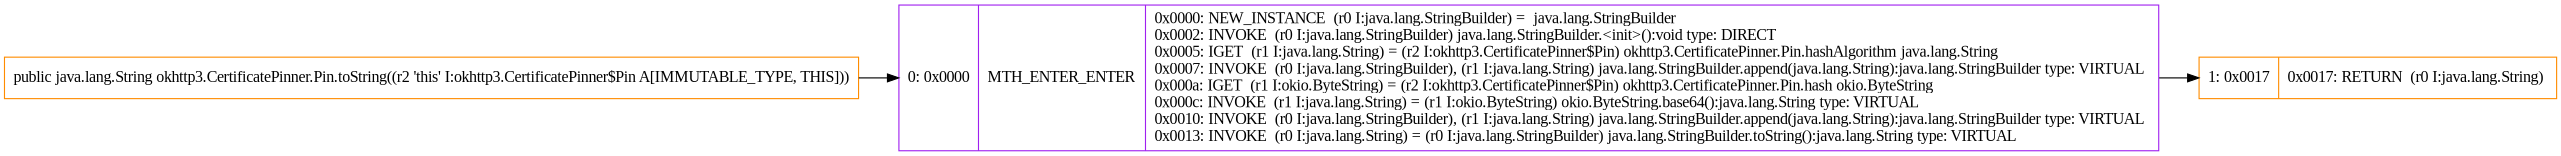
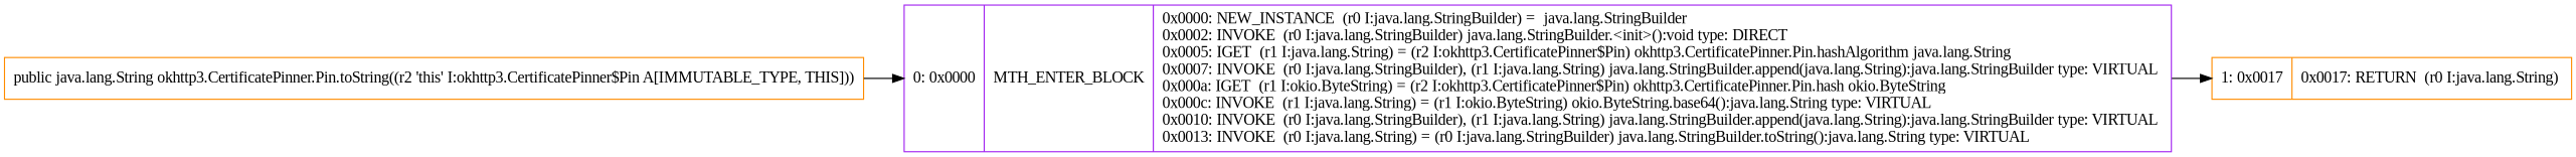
  digraph {
    rankdir=LR
    fontname="Liberation Serif"
    node [shape=record color=darkorange fontname="Liberation Serif"]
    edge [fontname="Liberation Serif"]
-   n1 [label="{0\:\ 0x0000|MTH_ENTER_ENTER\l|0x0000: NEW_INSTANCE  (r0 I:java.lang.StringBuilder) =  java.lang.StringBuilder \l0x0002: INVOKE  (r0 I:java.lang.StringBuilder) java.lang.StringBuilder.\<init\>():void type: DIRECT \l0x0005: IGET  (r1 I:java.lang.String) = (r2 I:okhttp3.CertificatePinner$Pin) okhttp3.CertificatePinner.Pin.hashAlgorithm java.lang.String \l0x0007: INVOKE  (r0 I:java.lang.StringBuilder), (r1 I:java.lang.String) java.lang.StringBuilder.append(java.lang.String):java.lang.StringBuilder type: VIRTUAL \l0x000a: IGET  (r1 I:okio.ByteString) = (r2 I:okhttp3.CertificatePinner$Pin) okhttp3.CertificatePinner.Pin.hash okio.ByteString \l0x000c: INVOKE  (r1 I:java.lang.String) = (r1 I:okio.ByteString) okio.ByteString.base64():java.lang.String type: VIRTUAL \l0x0010: INVOKE  (r0 I:java.lang.StringBuilder), (r1 I:java.lang.String) java.lang.StringBuilder.append(java.lang.String):java.lang.StringBuilder type: VIRTUAL \l0x0013: INVOKE  (r0 I:java.lang.String) = (r0 I:java.lang.StringBuilder) java.lang.StringBuilder.toString():java.lang.String type: VIRTUAL \l}" color=purple]
+   n1 [label="{0\:\ 0x0000|MTH_ENTER_BLOCK\l|0x0000: NEW_INSTANCE  (r0 I:java.lang.StringBuilder) =  java.lang.StringBuilder \l0x0002: INVOKE  (r0 I:java.lang.StringBuilder) java.lang.StringBuilder.\<init\>():void type: DIRECT \l0x0005: IGET  (r1 I:java.lang.String) = (r2 I:okhttp3.CertificatePinner$Pin) okhttp3.CertificatePinner.Pin.hashAlgorithm java.lang.String \l0x0007: INVOKE  (r0 I:java.lang.StringBuilder), (r1 I:java.lang.String) java.lang.StringBuilder.append(java.lang.String):java.lang.StringBuilder type: VIRTUAL \l0x000a: IGET  (r1 I:okio.ByteString) = (r2 I:okhttp3.CertificatePinner$Pin) okhttp3.CertificatePinner.Pin.hash okio.ByteString \l0x000c: INVOKE  (r1 I:java.lang.String) = (r1 I:okio.ByteString) okio.ByteString.base64():java.lang.String type: VIRTUAL \l0x0010: INVOKE  (r0 I:java.lang.StringBuilder), (r1 I:java.lang.String) java.lang.StringBuilder.append(java.lang.String):java.lang.StringBuilder type: VIRTUAL \l0x0013: INVOKE  (r0 I:java.lang.String) = (r0 I:java.lang.StringBuilder) java.lang.StringBuilder.toString():java.lang.String type: VIRTUAL \l}" color=purple]
    n2 [label="{1\:\ 0x0017|0x0017: RETURN  (r0 I:java.lang.String) \l}"]
    n3 [label="{public java.lang.String okhttp3.CertificatePinner.Pin.toString((r2 'this' I:okhttp3.CertificatePinner$Pin A[IMMUTABLE_TYPE, THIS])) }"]
    n1 -> n2
    n3 -> n1
  }
